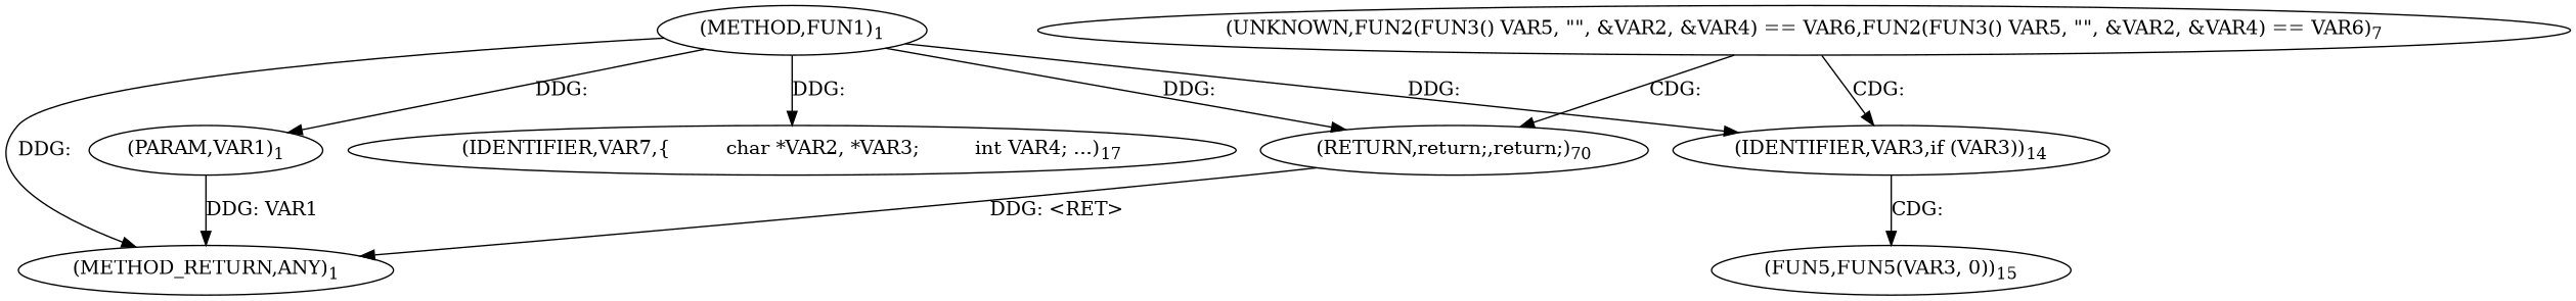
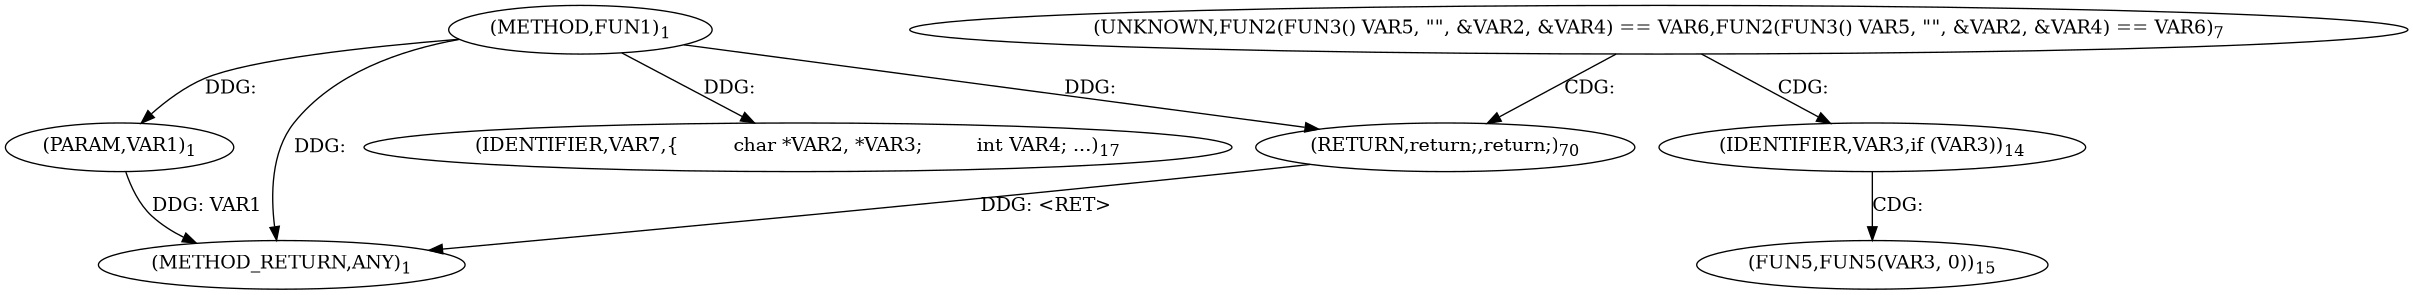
  digraph {
    n1 [label=<(METHOD,FUN1)<SUB>1</SUB>>]
    n2 [label=<(PARAM,VAR1)<SUB>1</SUB>>]
    n3 [label=<(IDENTIFIER,VAR7,{         char *VAR2, *VAR3;         int VAR4; ...)<SUB>17</SUB>>]
    n4 [label=<(IDENTIFIER,VAR3,if (VAR3))<SUB>14</SUB>>]
    n5 [label=<(RETURN,return;,return;)<SUB>70</SUB>>]
    n6 [label=<(METHOD_RETURN,ANY)<SUB>1</SUB>>]
    n7 [label=<(FUN5,FUN5(VAR3, 0))<SUB>15</SUB>>]
    n8 [label=<(UNKNOWN,FUN2(FUN3() VAR5, &quot;&quot;, &amp;VAR2, &amp;VAR4) == VAR6,FUN2(FUN3() VAR5, &quot;&quot;, &amp;VAR2, &amp;VAR4) == VAR6)<SUB>7</SUB>>]
    n1 -> n2 [label="DDG: "]
    n1 -> n3 [label="DDG: "]
-   n1 -> n4 [label="DDG: "]
    n1 -> n5 [label="DDG: "]
    n1 -> n6 [label="DDG: "]
    n2 -> n6 [label="DDG: VAR1"]
    n4 -> n7 [label="CDG: "]
    n5 -> n6 [label="DDG: &lt;RET&gt;"]
    n8 -> n4 [label="CDG: "]
    n8 -> n5 [label="CDG: "]
  }
